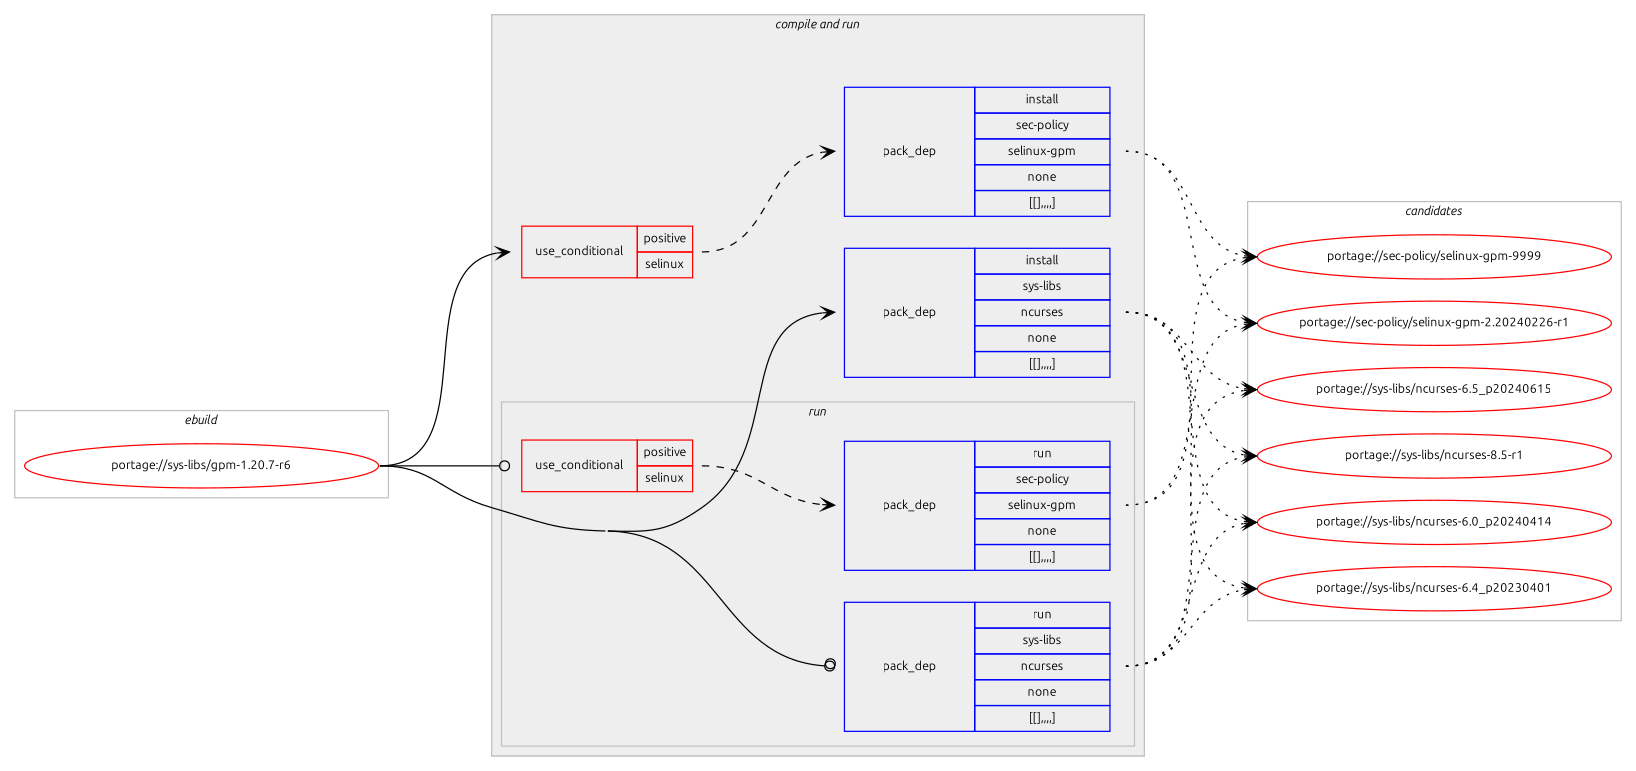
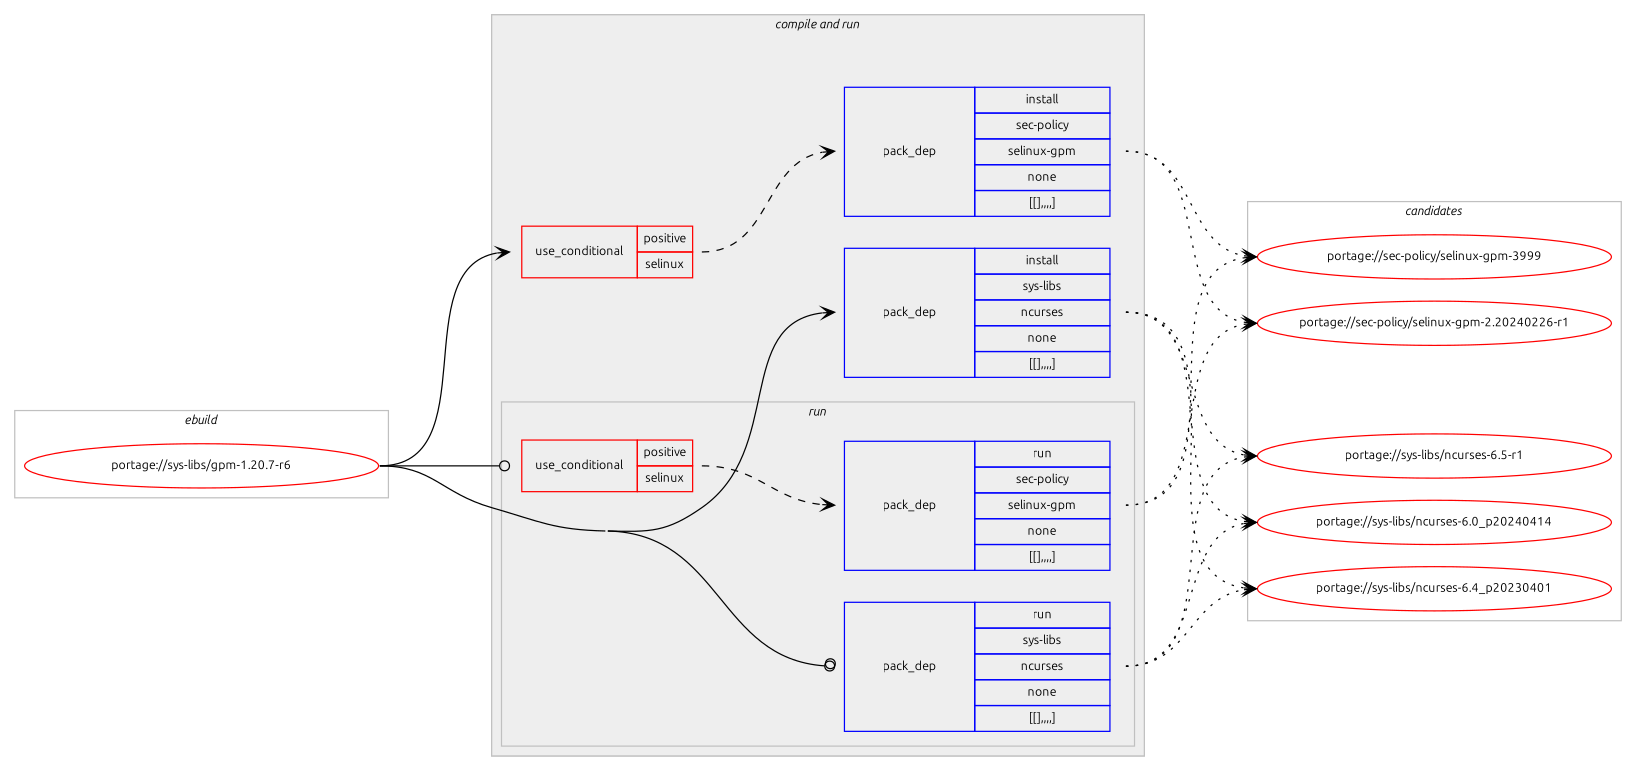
  digraph {
    compound=true
    concentrate=true
    fontname=Ubuntu
    fontsize=10
    newrank=true
    rankdir=LR
    ranksep=1.5
    node [color=red fontname=Ubuntu fontsize=10]
    edge [arrowhead=vee fontname=Ubuntu headport=w style=dotted tailport=e weight=100]
    n1 [label="portage://sys-libs/gpm-1.20.7-r6" width=4]
    n2 [color=blue label=<<TABLE BORDER="0" CELLBORDER="1" CELLSPACING="0" CELLPADDING="4" WIDTH="220"><TR><TD ROWSPAN="6" CELLPADDING="30">pack_dep</TD></TR><TR><TD WIDTH="110">install</TD></TR><TR><TD>sec-policy</TD></TR><TR><TD>selinux-gpm</TD></TR><TR><TD>none</TD></TR><TR><TD>[[],,,,]</TD></TR></TABLE>> shape=none]
    n3 [label=<<TABLE BORDER="0" CELLBORDER="1" CELLSPACING="0" CELLPADDING="4"><TR><TD ROWSPAN="3" CELLPADDING="10">use_conditional</TD></TR><TR><TD>positive</TD></TR><TR><TD>selinux</TD></TR></TABLE>> shape=none]
    n4 [color=blue label=<<TABLE BORDER="0" CELLBORDER="1" CELLSPACING="0" CELLPADDING="4" WIDTH="220"><TR><TD ROWSPAN="6" CELLPADDING="30">pack_dep</TD></TR><TR><TD WIDTH="110">install</TD></TR><TR><TD>sys-libs</TD></TR><TR><TD>ncurses</TD></TR><TR><TD>none</TD></TR><TR><TD>[[],,,,]</TD></TR></TABLE>> shape=none]
    n5 [color=blue label=<<TABLE BORDER="0" CELLBORDER="1" CELLSPACING="0" CELLPADDING="4" WIDTH="220"><TR><TD ROWSPAN="6" CELLPADDING="30">pack_dep</TD></TR><TR><TD WIDTH="110">run</TD></TR><TR><TD>sec-policy</TD></TR><TR><TD>selinux-gpm</TD></TR><TR><TD>none</TD></TR><TR><TD>[[],,,,]</TD></TR></TABLE>> shape=none]
    n6 [label=<<TABLE BORDER="0" CELLBORDER="1" CELLSPACING="0" CELLPADDING="4"><TR><TD ROWSPAN="3" CELLPADDING="10">use_conditional</TD></TR><TR><TD>positive</TD></TR><TR><TD>selinux</TD></TR></TABLE>> shape=none]
    n7 [color=blue label=<<TABLE BORDER="0" CELLBORDER="1" CELLSPACING="0" CELLPADDING="4" WIDTH="220"><TR><TD ROWSPAN="6" CELLPADDING="30">pack_dep</TD></TR><TR><TD WIDTH="110">run</TD></TR><TR><TD>sys-libs</TD></TR><TR><TD>ncurses</TD></TR><TR><TD>none</TD></TR><TR><TD>[[],,,,]</TD></TR></TABLE>> shape=none]
-   n8 [label="portage://sec-policy/selinux-gpm-9999" width=4]
+   n8 [label="portage://sec-policy/selinux-gpm-3999" width=4]
    n9 [label="portage://sec-policy/selinux-gpm-2.20240226-r1" width=4]
-   n10 [label="portage://sys-libs/ncurses-6.5_p20240615" width=4]
-   n11 [label="portage://sys-libs/ncurses-8.5-r1" width=4]
+   n11 [label="portage://sys-libs/ncurses-6.5-r1" width=4]
    n12 [label="portage://sys-libs/ncurses-6.0_p20240414" width=4]
    n13 [label="portage://sys-libs/ncurses-6.4_p20230401" width=4]
    subgraph cluster_1 {
      color=gray
      label=<<i>ebuild</i>>
      n1
    }
    subgraph cluster_2 {
      color=gray
      label=<<i>dependencies</i>>
      subgraph cluster_3 {
        color=gray
        fillcolor="#eeeeee"
        label=<<i>compile</i>>
        style=filled
        subgraph sub_4 {
          color=gray
          fillcolor="#eeeeee"
          label=<<i>compile</i>>
          style=filled
          n3
          subgraph sub_5 {
            color=gray
            fillcolor="#eeeeee"
            label=<<i>compile</i>>
            style=filled
            n2
          }
        }
        subgraph sub_6 {
          color=gray
          fillcolor="#eeeeee"
          label=<<i>compile</i>>
          style=filled
          n4
        }
      }
      subgraph cluster_7 {
        color=gray
        fillcolor="#eeeeee"
        label=<<i>compile and run</i>>
        style=filled
      }
      subgraph cluster_8 {
        color=gray
        fillcolor="#eeeeee"
        label=<<i>run</i>>
        style=filled
        subgraph sub_9 {
          color=gray
          fillcolor="#eeeeee"
          label=<<i>run</i>>
          style=filled
          n6
          subgraph sub_10 {
            color=gray
            fillcolor="#eeeeee"
            label=<<i>run</i>>
            style=filled
            n5
          }
        }
        subgraph sub_11 {
          color=gray
          fillcolor="#eeeeee"
          label=<<i>run</i>>
          style=filled
          n7
        }
      }
    }
    subgraph cluster_12 {
      color=gray
      label=<<i>candidates</i>>
      rank=same
      subgraph sub_13 {
        color=black
        label=<<i>candidates</i>>
        nodesep=1
        rank=same
        n8
        n9
      }
      subgraph sub_14 {
        color=black
        label=<<i>candidates</i>>
        nodesep=1
        rank=same
-       n10
        n11
        n12
        n13
      }
      subgraph sub_15 {
        color=black
        label=<<i>candidates</i>>
        nodesep=1
        rank=same
        n8
        n9
      }
      subgraph sub_16 {
        color=black
        label=<<i>candidates</i>>
        nodesep=1
        rank=same
-       n10
        n11
        n12
        n13
      }
    }
    n1 -> n3 [style=solid weight=20]
    n1 -> n4 [style=solid weight=20]
    n1 -> n6 [arrowhead=odot style=solid weight=20]
    n1 -> n7 [arrowhead=odot style=solid weight=20]
    n2 -> n8
    n2 -> n9
    n3 -> n2 [style=dashed weight=20]
-   n4 -> n10
    n4 -> n11
    n4 -> n12
    n4 -> n13
    n5 -> n8
    n5 -> n9
    n6 -> n5 [style=dashed weight=20]
-   n7 -> n10
    n7 -> n11
    n7 -> n12
    n7 -> n13
  }
